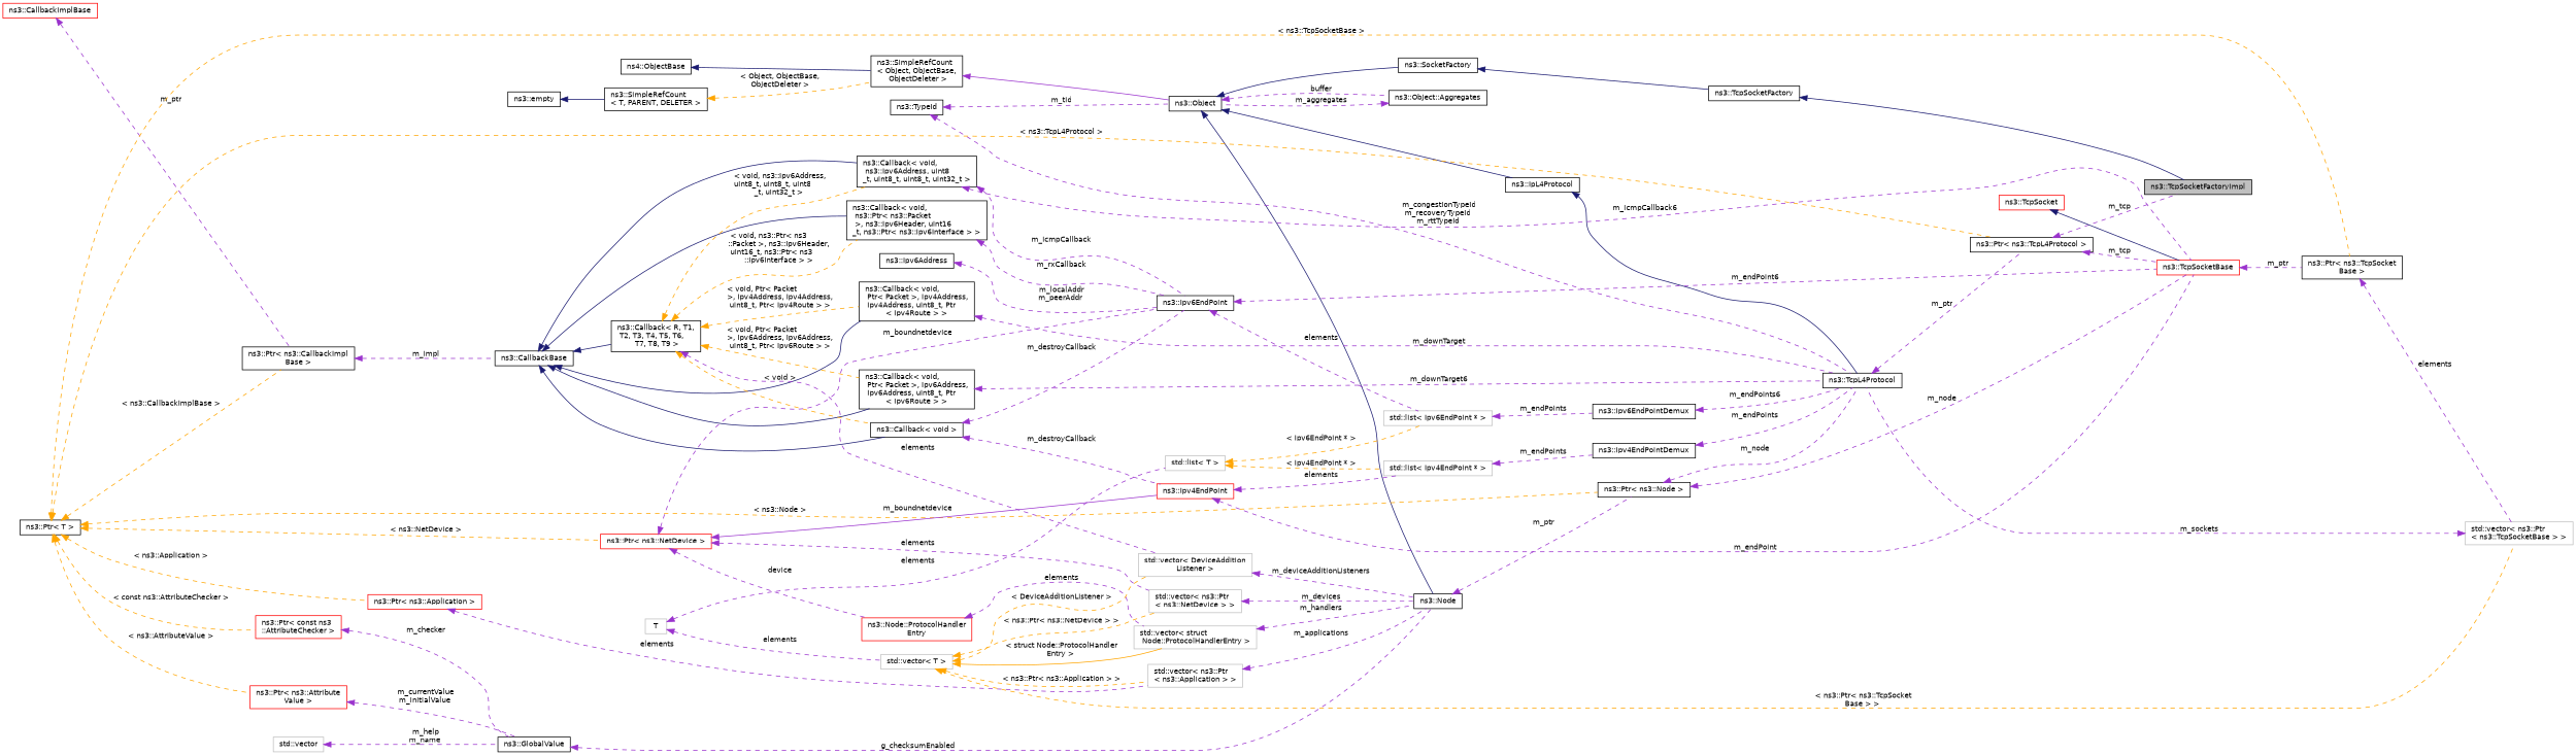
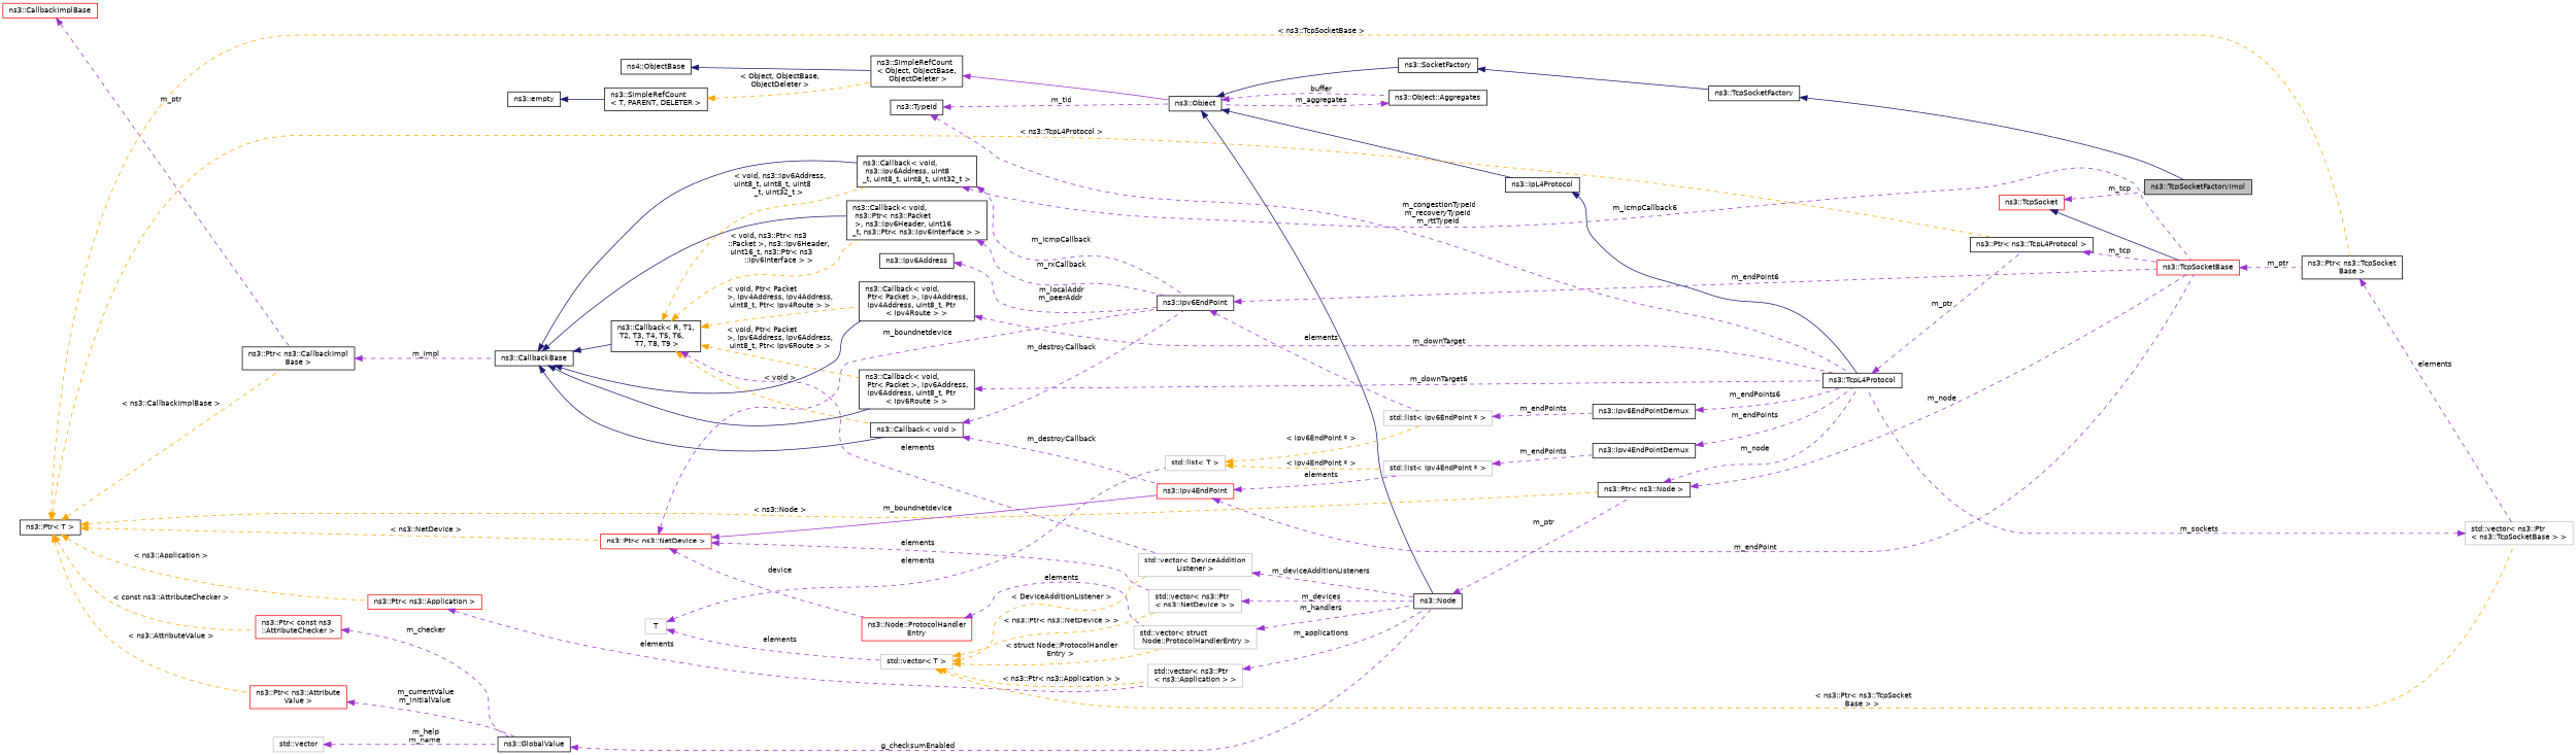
  digraph {
    rankdir=LR
    node [color=black fillcolor=white fontname=Helvetica fontsize=10 shape=record style=filled]
    edge [color=darkorchid3 dir=back fontname=Helvetica fontsize=10 labelfontname=Helvetica labelfontsize=10 style=dashed]
    n1 [fillcolor=grey75 fontcolor=black height=0.2 label="ns3::TcpSocketFactoryImpl" width=0.4]
    n2 [height=0.2 label="ns3::TcpSocketFactory" width=0.4]
    n3 [height=0.2 label="ns3::SocketFactory" width=0.4]
    n4 [height=0.2 label="ns3::Object" width=0.4]
    n5 [height=0.2 label="ns3::Object::Aggregates" width=0.4]
    n6 [height=0.2 label="ns3::IpL4Protocol" width=0.4]
    n7 [height=0.2 label="ns3::Node" width=0.4]
    n8 [height=0.2 label="ns3::TcpL4Protocol" width=0.4]
    n9 [height=0.2 label="ns3::Ptr\< ns3::Node \>" width=0.4]
    n10 [height=0.2 label="ns3::SimpleRefCount\l\< Object, ObjectBase,\l ObjectDeleter \>" width=0.4]
    n11 [height=0.2 label="ns4::ObjectBase" width=0.4]
    n12 [height=0.2 label="ns3::SimpleRefCount\l\< T, PARENT, DELETER \>" width=0.4]
    n13 [height=0.2 label="ns3::empty" width=0.4]
    n14 [height=0.2 label="ns3::TypeId" width=0.4]
    n15 [height=0.2 label="ns3::Ptr\< ns3::TcpL4Protocol \>" width=0.4]
    n16 [color=red height=0.2 label="ns3::TcpSocketBase" width=0.4]
    n17 [height=0.2 label="ns3::Ptr\< ns3::TcpSocket\lBase \>" width=0.4]
    n18 [height=0.2 label="ns3::Ipv6EndPointDemux" width=0.4]
    n19 [color=grey75 height=0.2 label="std::list\< Ipv6EndPoint * \>" width=0.4]
    n20 [height=0.2 label="ns3::Ipv6EndPoint" width=0.4]
    n21 [height=0.2 label="ns3::Callback\< void,\l ns3::Ptr\< ns3::Packet\l \>, ns3::Ipv6Header, uint16\l_t, ns3::Ptr\< ns3::Ipv6Interface \> \>" width=0.4]
    n22 [height=0.2 label="ns3::CallbackBase" width=0.4]
    n23 [height=0.2 label="ns3::Callback\< R, T1,\l T2, T3, T4, T5, T6,\l T7, T8, T9 \>" width=0.4]
    n24 [height=0.2 label="ns3::Callback\< void \>" width=0.4]
    n25 [height=0.2 label="ns3::Callback\< void,\l ns3::Ipv6Address, uint8\l_t, uint8_t, uint8_t, uint32_t \>" width=0.4]
    n26 [height=0.2 label="ns3::Callback\< void,\l Ptr\< Packet \>, Ipv6Address,\l Ipv6Address, uint8_t, Ptr\l\< Ipv6Route \> \>" width=0.4]
    n27 [height=0.2 label="ns3::Callback\< void,\l Ptr\< Packet \>, Ipv4Address,\l Ipv4Address, uint8_t, Ptr\l\< Ipv4Route \> \>" width=0.4]
    n28 [color=grey75 height=0.2 label="std::vector\< DeviceAddition\lListener \>" width=0.4]
    n29 [color=red height=0.2 label="ns3::Ipv4EndPoint" width=0.4]
    n30 [height=0.2 label="ns3::Ptr\< ns3::CallbackImpl\lBase \>" width=0.4]
    n31 [color=red height=0.2 label="ns3::CallbackImplBase" width=0.4]
    n32 [height=0.2 label="ns3::Ptr\< T \>" width=0.4]
    n33 [color=red height=0.2 label="ns3::Ptr\< ns3::NetDevice \>" width=0.4]
    n34 [color=red height=0.2 label="ns3::Ptr\< ns3::Application \>" width=0.4]
    n35 [color=red height=0.2 label="ns3::Ptr\< ns3::Attribute\lValue \>" width=0.4]
    n36 [color=red height=0.2 label="ns3::Ptr\< const ns3\l::AttributeChecker \>" width=0.4]
    n37 [color=grey75 height=0.2 label="std::vector\< ns3::Ptr\l\< ns3::NetDevice \> \>" width=0.4]
    n38 [color=red height=0.2 label="ns3::Node::ProtocolHandler\lEntry" width=0.4]
    n39 [color=grey75 height=0.2 label="std::vector\< ns3::Ptr\l\< ns3::Application \> \>" width=0.4]
    n40 [height=0.2 label="ns3::GlobalValue" width=0.4]
    n41 [color=grey75 height=0.2 label="std::vector\< ns3::Ptr\l\< ns3::TcpSocketBase \> \>" width=0.4]
    n42 [color=grey75 height=0.2 label="std::vector\< struct\l Node::ProtocolHandlerEntry \>" width=0.4]
    n43 [color=grey75 height=0.2 label="std::list\< Ipv4EndPoint * \>" width=0.4]
    n44 [height=0.2 label="ns3::Ipv6Address" width=0.4]
    n45 [color=grey75 height=0.2 label="std::list\< T \>" width=0.4]
    n46 [height=0.2 label="ns3::Ipv4EndPointDemux" width=0.4]
    n47 [color=grey75 height=0.2 label=T width=0.4]
    n48 [color=grey75 height=0.2 label="std::vector\< T \>" width=0.4]
    n49 [color=grey75 height=0.2 label="std::vector" width=0.4]
    n50 [color=red height=0.2 label="ns3::TcpSocket" width=0.4]
    n2 -> n1 [color=midnightblue style=solid]
    n3 -> n2 [color=midnightblue style=solid]
    n4 -> n3 [color=midnightblue style=solid]
    n4 -> n5 [label=" buffer"]
    n4 -> n6 [color=midnightblue style=solid]
    n4 -> n7 [color=midnightblue style=solid]
    n5 -> n4 [label=" m_aggregates"]
    n6 -> n8 [color=midnightblue style=solid]
    n7 -> n9 [label=" m_ptr"]
    n8 -> n15 [label=" m_ptr"]
    n9 -> n8 [label=" m_node"]
    n9 -> n16 [label=" m_node"]
    n10 -> n4 [style=solid]
    n11 -> n10 [color=midnightblue style=solid]
    n12 -> n10 [color=orange label=" \< Object, ObjectBase,\l ObjectDeleter \>"]
    n13 -> n12 [color=midnightblue style=solid]
    n14 -> n4 [label=" m_tid"]
    n14 -> n8 [label=" m_congestionTypeId\nm_recoveryTypeId\nm_rttTypeId"]
-   n15 -> n1 [label=" m_tcp"]
+   n50 -> n1 [label=" m_tcp"]
    n15 -> n16 [label=" m_tcp"]
    n16 -> n17 [label=" m_ptr"]
    n17 -> n41 [label=" elements"]
    n18 -> n8 [label=" m_endPoints6"]
    n19 -> n18 [label=" m_endPoints"]
    n20 -> n16 [label=" m_endPoint6"]
    n20 -> n19 [label=" elements"]
    n21 -> n20 [label=" m_rxCallback"]
    n22 -> n21 [color=midnightblue style=solid]
    n22 -> n23 [color=midnightblue style=solid]
    n22 -> n24 [color=midnightblue style=solid]
    n22 -> n25 [color=midnightblue style=solid]
    n22 -> n26 [color=midnightblue style=solid]
    n22 -> n27 [color=midnightblue style=solid]
    n23 -> n21 [color=orange label=" \< void, ns3::Ptr\< ns3\l::Packet \>, ns3::Ipv6Header,\l uint16_t, ns3::Ptr\< ns3\l::Ipv6Interface \> \>"]
    n23 -> n24 [color=orange label=" \< void \>"]
    n23 -> n25 [color=orange label=" \< void, ns3::Ipv6Address,\l uint8_t, uint8_t, uint8\l_t, uint32_t \>"]
    n23 -> n26 [color=orange label=" \< void, Ptr\< Packet\l \>, Ipv6Address, Ipv6Address,\l uint8_t, Ptr\< Ipv6Route \> \>"]
    n23 -> n27 [color=orange label=" \< void, Ptr\< Packet\l \>, Ipv4Address, Ipv4Address,\l uint8_t, Ptr\< Ipv4Route \> \>"]
    n23 -> n28 [label=" elements"]
    n24 -> n20 [label=" m_destroyCallback"]
    n24 -> n29 [label=" m_destroyCallback"]
    n25 -> n16 [label=" m_icmpCallback6"]
    n25 -> n20 [label=" m_icmpCallback"]
    n26 -> n8 [label=" m_downTarget6"]
    n27 -> n8 [label=" m_downTarget"]
    n28 -> n7 [label=" m_deviceAdditionListeners"]
    n29 -> n16 [label=" m_endPoint"]
    n29 -> n43 [label=" elements"]
    n30 -> n22 [label=" m_impl"]
    n31 -> n30 [label=" m_ptr"]
    n32 -> n9 [color=orange label=" \< ns3::Node \>"]
    n32 -> n15 [color=orange label=" \< ns3::TcpL4Protocol \>"]
    n32 -> n17 [color=orange label=" \< ns3::TcpSocketBase \>"]
    n32 -> n30 [color=orange label=" \< ns3::CallbackImplBase \>"]
    n32 -> n33 [color=orange label=" \< ns3::NetDevice \>"]
    n32 -> n34 [color=orange label=" \< ns3::Application \>"]
    n32 -> n35 [color=orange label=" \< ns3::AttributeValue \>"]
    n32 -> n36 [color=orange label=" \< const ns3::AttributeChecker \>"]
    n33 -> n20 [label=" m_boundnetdevice"]
    n33 -> n29 [label=" m_boundnetdevice" style=solid]
    n33 -> n37 [label=" elements"]
    n33 -> n38 [label=" device"]
    n34 -> n39 [label=" elements"]
    n35 -> n40 [label=" m_currentValue\nm_initialValue"]
    n36 -> n40 [label=" m_checker"]
    n37 -> n7 [label=" m_devices"]
    n38 -> n42 [label=" elements"]
    n39 -> n7 [label=" m_applications"]
    n40 -> n7 [label=" g_checksumEnabled"]
    n41 -> n8 [label=" m_sockets"]
    n42 -> n7 [label=" m_handlers"]
    n43 -> n46 [label=" m_endPoints"]
    n44 -> n20 [label=" m_localAddr\nm_peerAddr"]
    n45 -> n19 [color=orange label=" \< Ipv6EndPoint * \>"]
    n45 -> n43 [color=orange label=" \< Ipv4EndPoint * \>"]
    n46 -> n8 [label=" m_endPoints"]
    n47 -> n45 [label=" elements"]
    n47 -> n48 [label=" elements"]
    n48 -> n28 [color=orange label=" \< DeviceAdditionListener \>"]
    n48 -> n37 [color=orange label=" \< ns3::Ptr\< ns3::NetDevice \> \>"]
    n48 -> n39 [color=orange label=" \< ns3::Ptr\< ns3::Application \> \>"]
    n48 -> n41 [color=orange label=" \< ns3::Ptr\< ns3::TcpSocket\lBase \> \>"]
-   n48 -> n42 [color=orange label=" \< struct Node::ProtocolHandler\lEntry \>" style=solid]
+   n48 -> n42 [color=orange label=" \< struct Node::ProtocolHandler\lEntry \>"]
    n49 -> n40 [label=" m_help\nm_name"]
    n50 -> n16 [color=midnightblue style=solid]
  }
